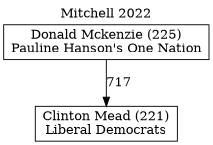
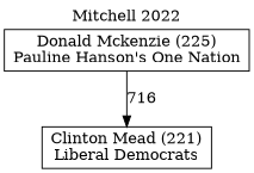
  digraph {
    label="Mitchell 2022"
    labelloc=t
    mclimit=10
    node [shape=box]
    n1 [label="Clinton Mead (221)\nLiberal Democrats"]
    n2 [label="Donald Mckenzie (225)\nPauline Hanson's One Nation"]
-   n2 -> n1 [label=717]
+   n2 -> n1 [label=716]
  }
